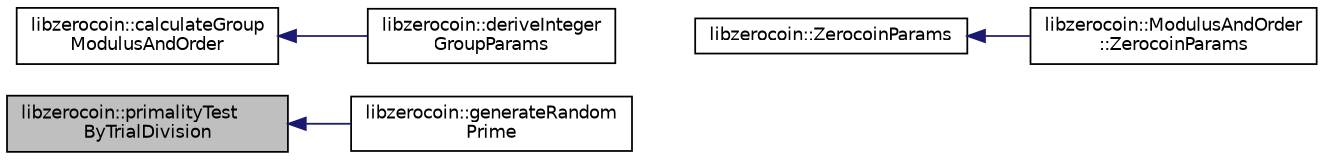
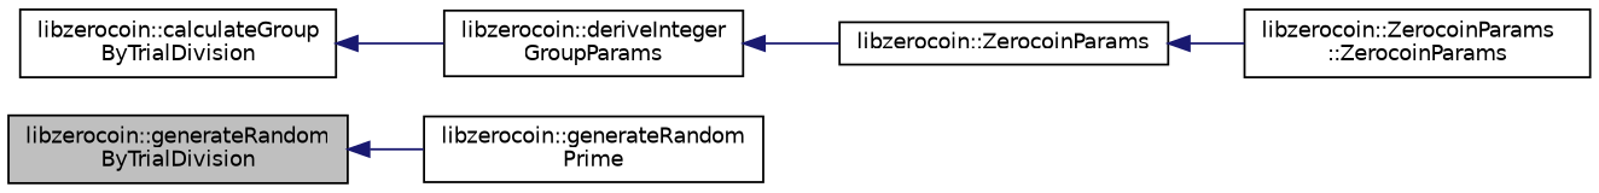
  digraph {
    rankdir=LR
    node [color=black fillcolor=white fontname=Helvetica fontsize=10 shape=record style=filled]
    edge [color=midnightblue dir=back fontname=Helvetica fontsize=10 labelfontname=Helvetica labelfontsize=10 style=solid]
-   n1 [fillcolor=grey75 fontcolor=black height=0.2 label="libzerocoin::primalityTest\lByTrialDivision" width=0.4]
+   n1 [fillcolor=grey75 fontcolor=black height=0.2 label="libzerocoin::generateRandom\lByTrialDivision" width=0.4]
    n2 [height=0.2 label="libzerocoin::generateRandom\lPrime" width=0.4]
-   n3 [height=0.2 label="libzerocoin::calculateGroup\lModulusAndOrder" width=0.4]
+   n3 [height=0.2 label="libzerocoin::calculateGroup\lByTrialDivision" width=0.4]
    n4 [height=0.2 label="libzerocoin::deriveInteger\lGroupParams" width=0.4]
    n5 [height=0.2 label="libzerocoin::ZerocoinParams" width=0.4]
-   n6 [height=0.2 label="libzerocoin::ModulusAndOrder\l::ZerocoinParams" width=0.4]
+   n6 [height=0.2 label="libzerocoin::ZerocoinParams\l::ZerocoinParams" width=0.4]
    n1 -> n2
    n3 -> n4
+   n4 -> n5
    n5 -> n6
  }
